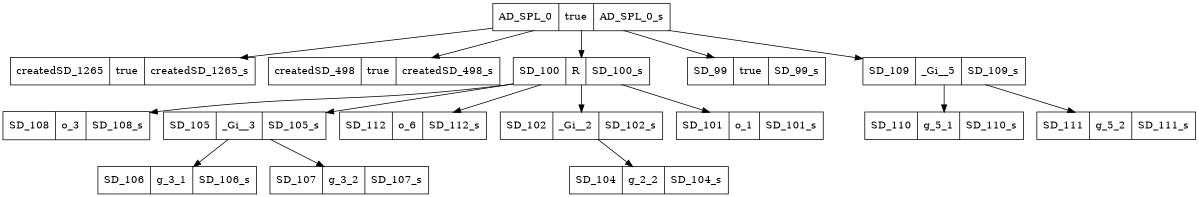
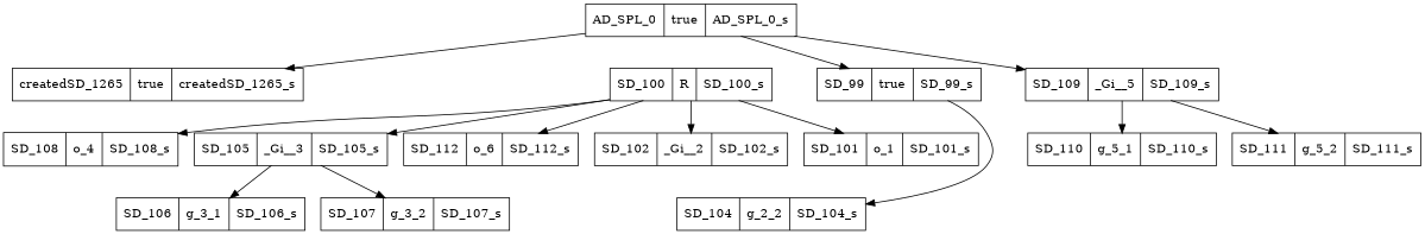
  digraph {
    node [shape=record]
    n1 [label="{{AD_SPL_0|true|AD_SPL_0_s}}"]
    n2 [label="{{createdSD_1265|true|createdSD_1265_s}}"]
-   n3 [label="{{createdSD_498|true|createdSD_498_s}}"]
    n4 [label="{{SD_100|R|SD_100_s}}"]
    n5 [label="{{SD_99|true|SD_99_s}}"]
    n6 [label="{{SD_109|_Gi__5|SD_109_s}}"]
-   n7 [label="{{SD_108|o_3|SD_108_s}}"]
+   n7 [label="{{SD_108|o_4|SD_108_s}}"]
    n8 [label="{{SD_105|_Gi__3|SD_105_s}}"]
    n9 [label="{{SD_112|o_6|SD_112_s}}"]
    n10 [label="{{SD_102|_Gi__2|SD_102_s}}"]
    n11 [label="{{SD_101|o_1|SD_101_s}}"]
    n12 [label="{{SD_110|g_5_1|SD_110_s}}"]
    n13 [label="{{SD_111|g_5_2|SD_111_s}}"]
    n14 [label="{{SD_106|g_3_1|SD_106_s}}"]
    n15 [label="{{SD_107|g_3_2|SD_107_s}}"]
    n16 [label="{{SD_104|g_2_2|SD_104_s}}"]
    n1 -> n2
-   n1 -> n3
-   n1 -> n4
    n1 -> n5
    n1 -> n6
    n4 -> n7
    n4 -> n8
    n4 -> n9
    n4 -> n10
    n4 -> n11
    n6 -> n12
    n6 -> n13
    n8 -> n14
    n8 -> n15
-   n10 -> n16
+   n5 -> n16
  }
